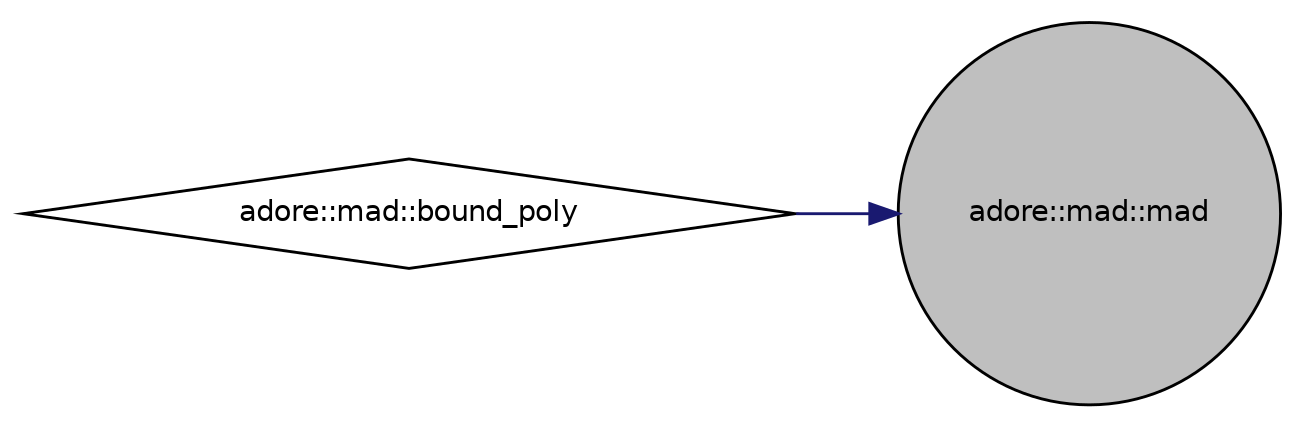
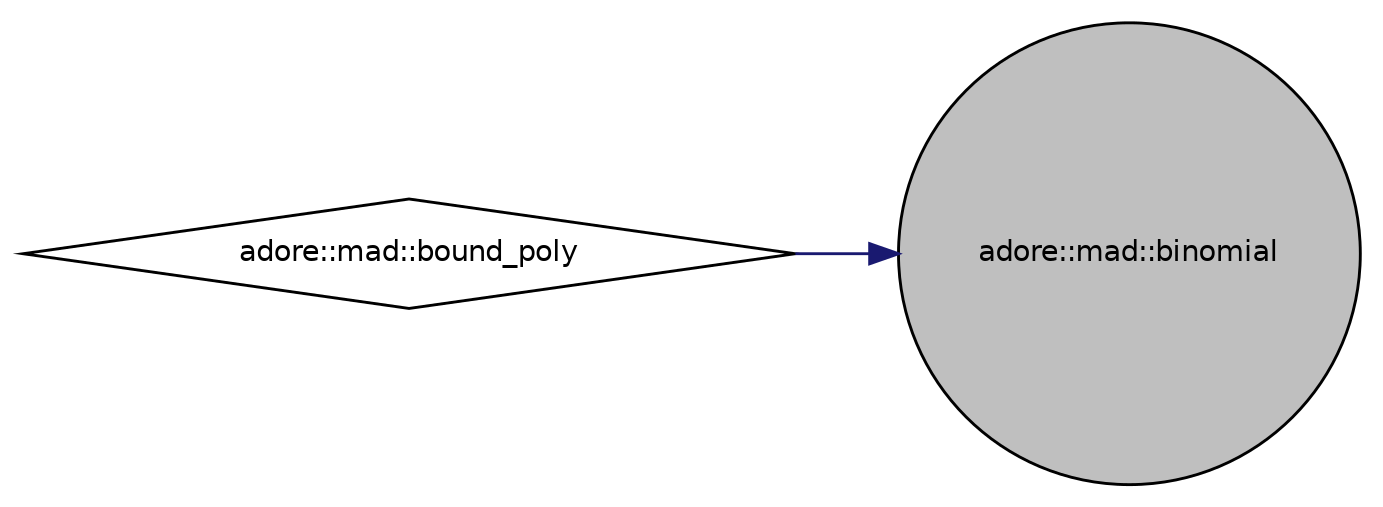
  digraph {
    rankdir=RL
    node [color=black fontname=Helvetica fontsize=10 style=filled]
-   n1 [fillcolor=grey75 fontcolor=black height=0.2 label="adore::mad::mad" shape=circle width=0.4]
+   n1 [fillcolor=grey75 fontcolor=black height=0.2 label="adore::mad::binomial" shape=circle width=0.4]
    n2 [fillcolor=white height=0.2 label="adore::mad::bound_poly" shape=diamond width=0.4]
    n1 -> n2 [color=midnightblue dir=back fontname=Helvetica fontsize=10 labelfontname=Helvetica labelfontsize=10 style=solid]
  }
